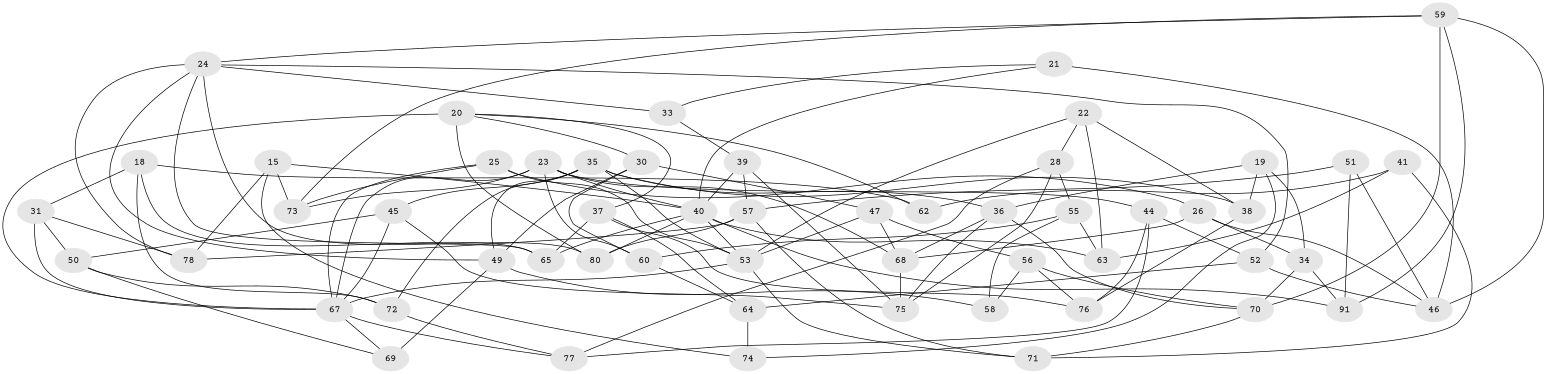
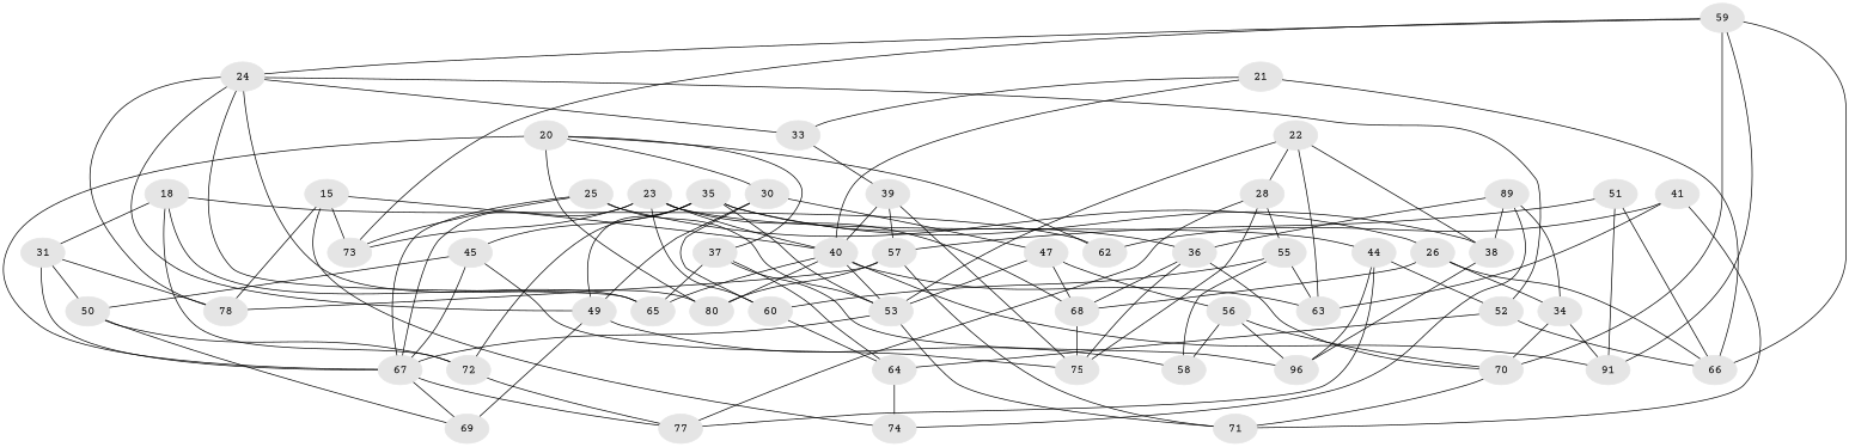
  graph {
    fontname="Courier Prime"
    node [color=gray90 fontname="Courier Prime" style=filled]
    edge [fontname="Courier Prime"]
    40 [super="+10+11+37"]
    65
    80 [super="+27"]
    53 [super="+8+43"]
    63
    n6 [label=91]
    15
    73
    74
    78
    18
    31
    62
    72
    67 [super="+12+54"]
    50
    77
-   19
+   19 [label=89]
    34
    36 [super="+5"]
    38
    70 [super="+16"]
    68 [super="+46"]
    75 [super="+3"]
-   76
+   76 [label=96]
    20 [super="+2"]
    30
    n28 [label=37]
    60
    49 [super="+42"]
    47
    64
    69
    21
    33
-   66 [super="+13" label=46]
+   66 [super="+13"]
    39
    22
    28
    55
    71
    23 [super="+7"]
    44
    24 [super="+6+9"]
    52
    58
    25 [super="+17"]
    26
    56
    57 [super="+29"]
    35 [super="+14"]
    45
    41
    51
    59
    40 -- 65
    40 -- 80
    40 -- 53 [weight=2]
    40 -- 63
    40 -- n6
    53 -- 67
    53 -- 71
    15 -- 40
    15 -- 73
    15 -- 74
    15 -- 78
    18 -- 65
    18 -- 31
    18 -- 62
    18 -- 72
    31 -- 78
    31 -- 67
    31 -- 50
    72 -- 77
    67 -- 77
    67 -- 69
    50 -- 72
    50 -- 69
    19 -- 74
    19 -- 34
    19 -- 36
    19 -- 38
    34 -- n6
    34 -- 70
    36 -- 70 [weight=2]
    36 -- 68
    36 -- 75
    38 -- 76
    70 -- 71
    68 -- 75 [weight=2]
    20 -- 80 [weight=2]
    20 -- 62
    20 -- 67 [weight=3]
    20 -- 30
    20 -- n28
    30 -- 60
    30 -- 49
    30 -- 47
    n28 -- 65
    n28 -- 76
    n28 -- 64
    60 -- 64
    49 -- 69 [weight=2]
    49 -- 58
    47 -- 53
    47 -- 68
    47 -- 56
    64 -- 74
    21 -- 40
    21 -- 33
    21 -- 66 [weight=2]
    33 -- 39
    39 -- 40
    39 -- 75
    39 -- 57
    22 -- 53
    22 -- 63
    22 -- 38
    22 -- 28
    28 -- 77
    28 -- 75
    28 -- 55
    55 -- 63
    55 -- 60
    55 -- 58
    23 -- 40
    23 -- 73
    23 -- 67
    23 -- 68
    23 -- 60
    23 -- 44
    44 -- 77
    44 -- 76
    44 -- 52
    24 -- 65
    24 -- 80 [weight=2]
    24 -- 78
    24 -- 49
    24 -- 33
    24 -- 52
    52 -- 64
    52 -- 66
    25 -- 53
    25 -- 73
    25 -- 67
    25 -- 26
    26 -- 34
    26 -- 68
    26 -- 66
    56 -- 70
    56 -- 76
    56 -- 58
    57 -- 80
    57 -- 78
    57 -- 71
    35 -- 53
    35 -- 72
    35 -- 36
    35 -- 38
    35 -- 49
    35 -- 45
    45 -- 67
    45 -- 50
    45 -- 75
    41 -- 63
    41 -- 62
    41 -- 71
    51 -- n6
    51 -- 66
    51 -- 57 [weight=2]
    59 -- n6
    59 -- 73
    59 -- 70
    59 -- 66
    59 -- 24
  }
